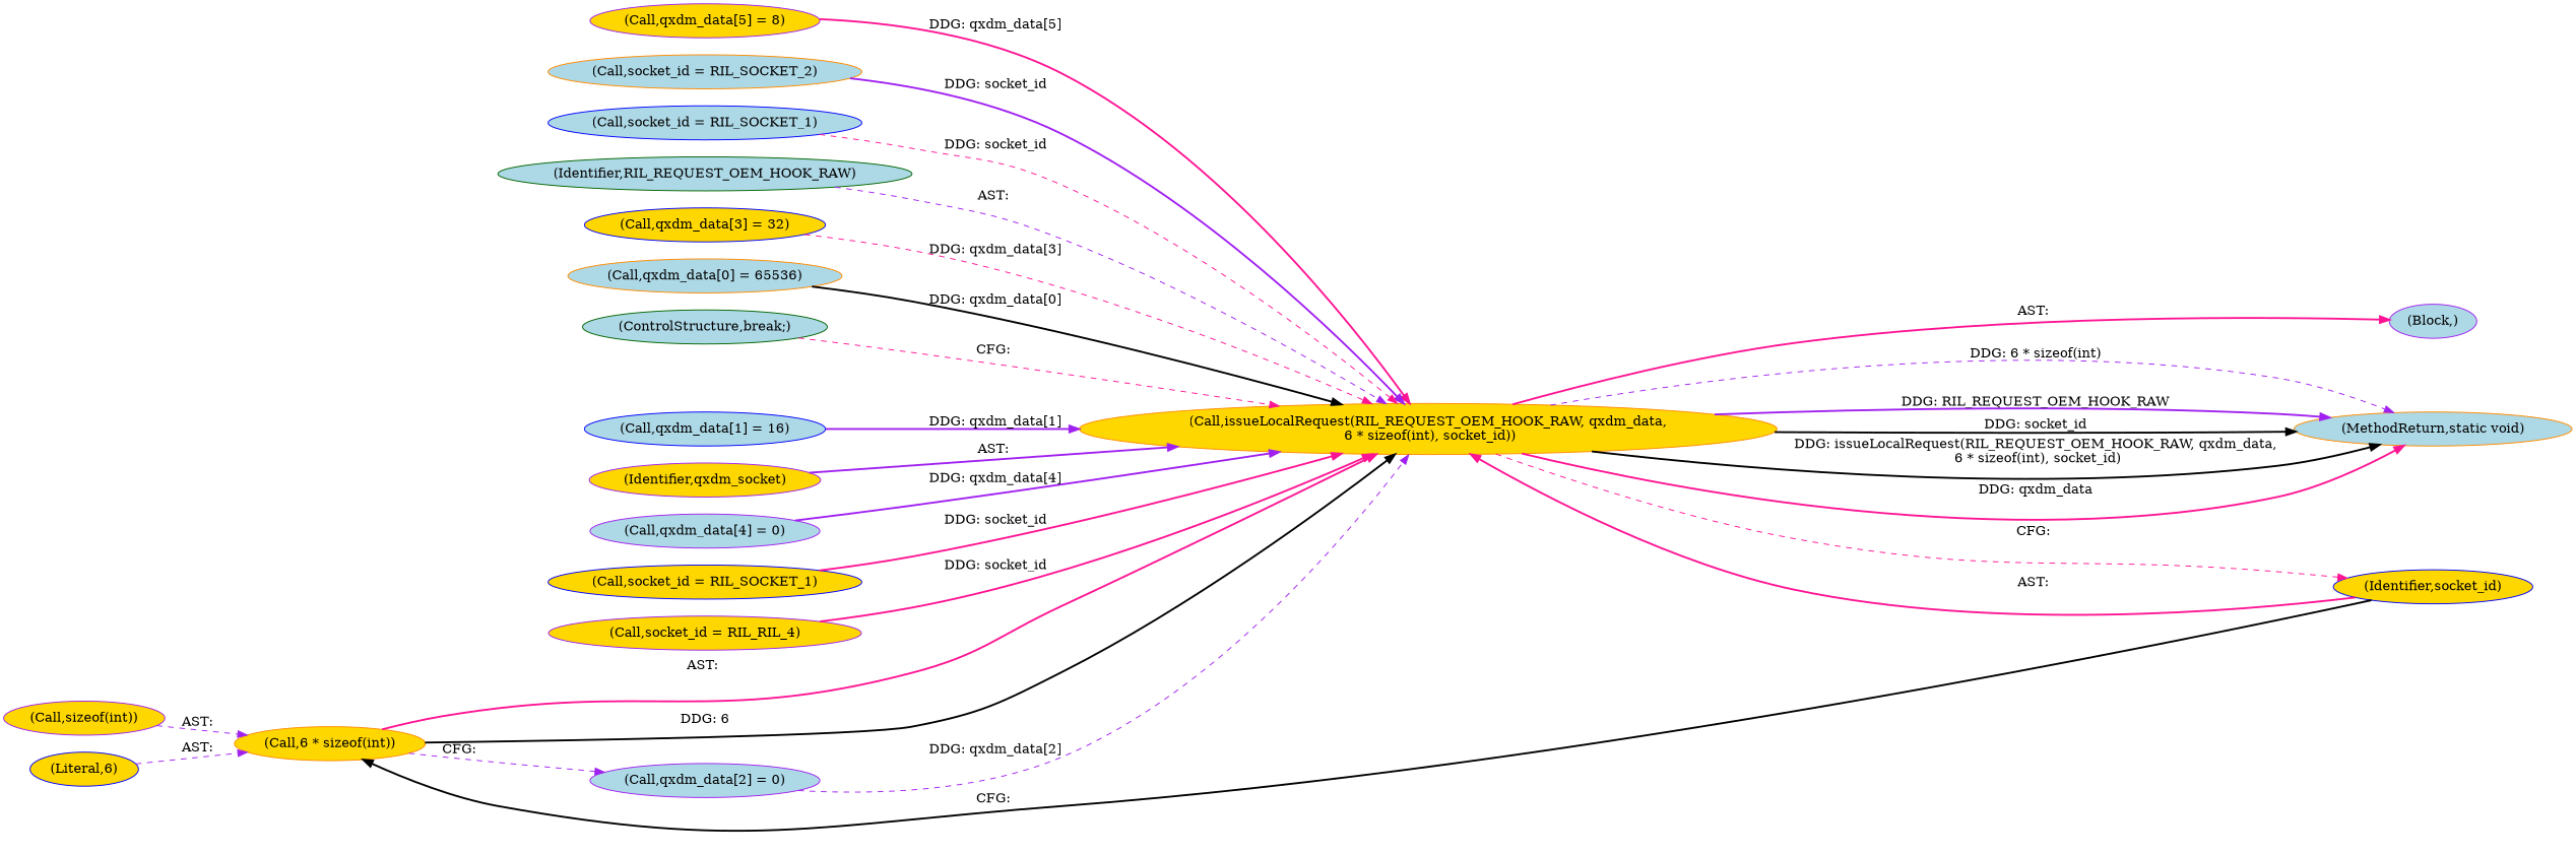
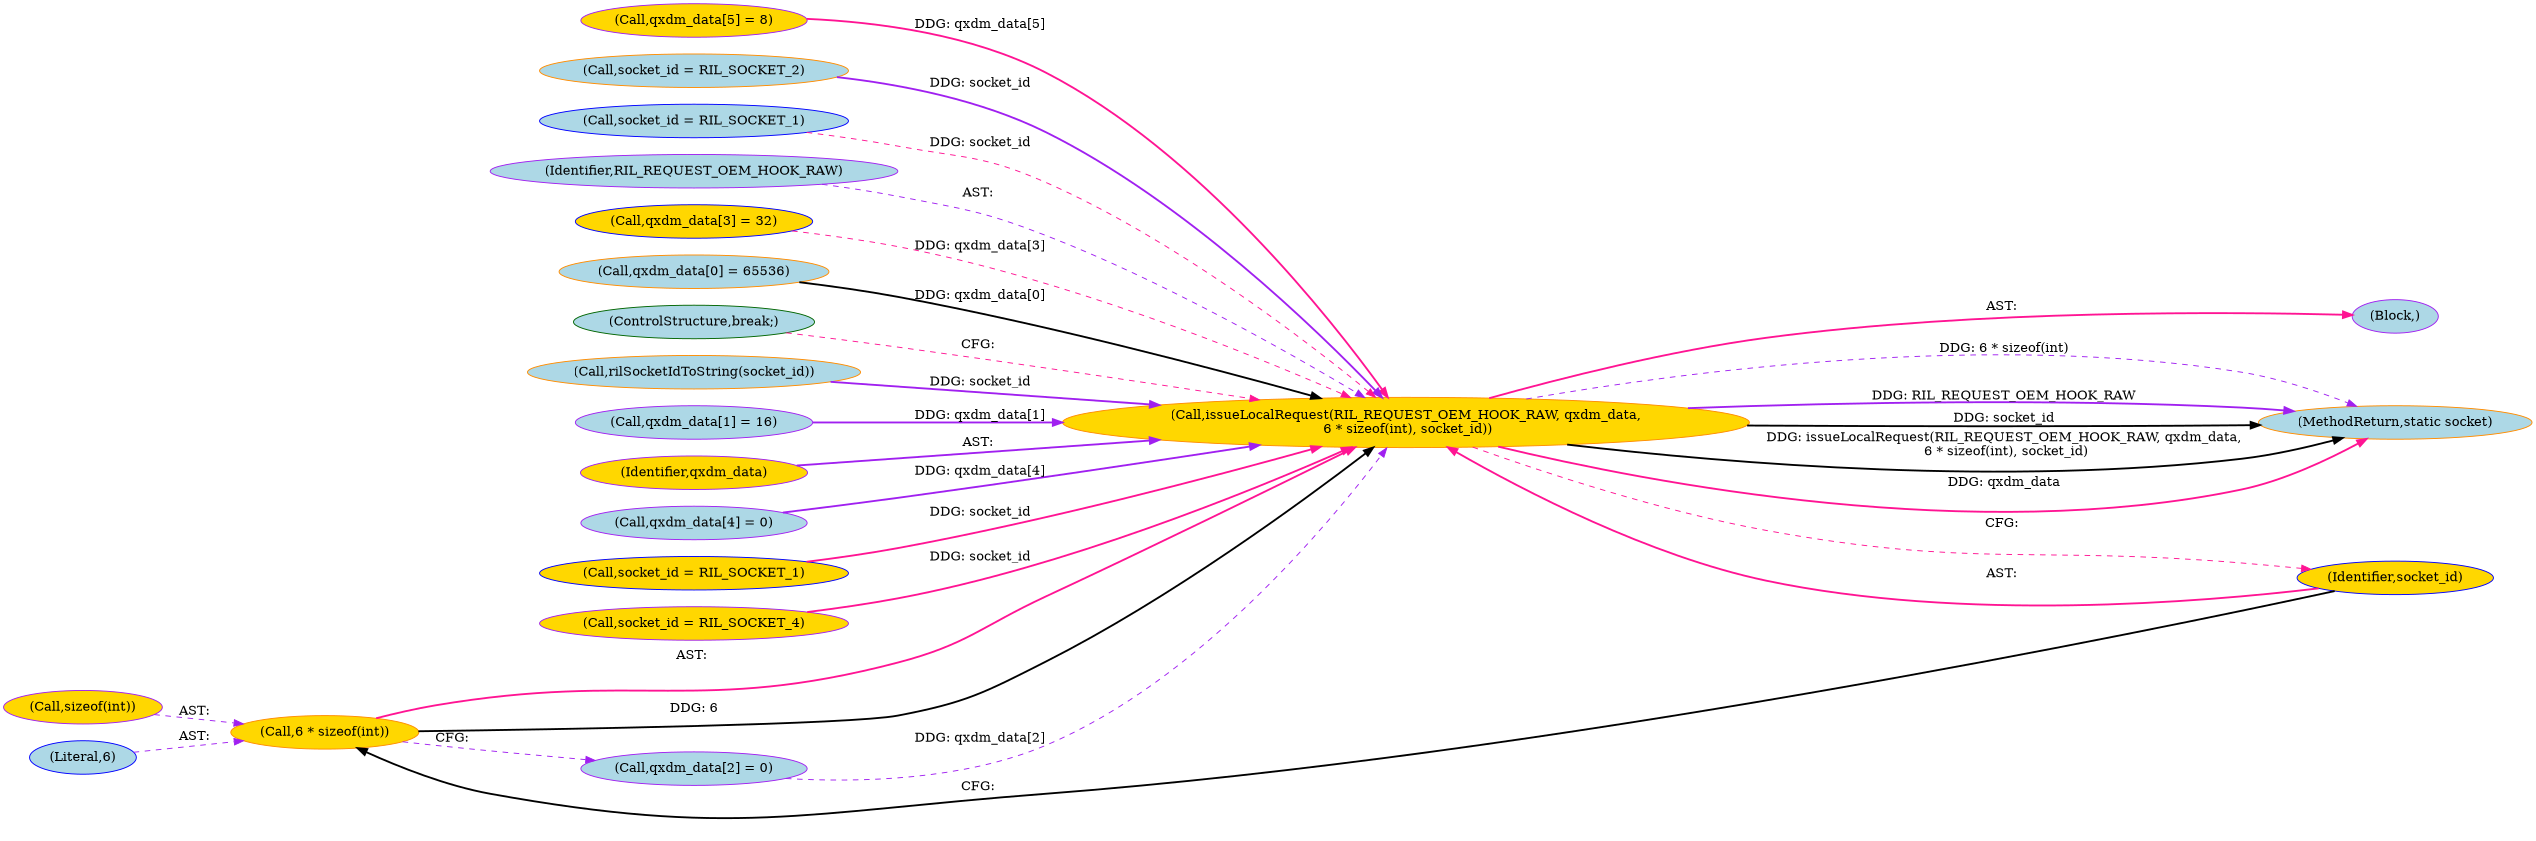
  digraph {
    rankdir=LR
    node [color=purple fillcolor=lightblue style=filled]
    edge [color=purple style=bold]
    n1 [color=darkorange fillcolor=gold label="(Call,6 * sizeof(int))"]
    n2 [color=darkorange fillcolor=gold label="(Call,issueLocalRequest(RIL_REQUEST_OEM_HOOK_RAW, qxdm_data,\n 6 * sizeof(int), socket_id))"]
    n3 [label="(Call,qxdm_data[2] = 0)"]
    n4 [label="(Block,)"]
-   n5 [color=darkorange label="(MethodReturn,static void)"]
+   n5 [color=darkorange label="(MethodReturn,static socket)"]
    n6 [color=blue fillcolor=gold label="(Identifier,socket_id)"]
    n7 [fillcolor=gold label="(Call,sizeof(int))"]
-   n8 [color=blue fillcolor=gold label="(Literal,6)"]
+   n8 [color=blue label="(Literal,6)"]
    n9 [fillcolor=gold label="(Call,qxdm_data[5] = 8)"]
    n10 [color=darkorange label="(Call,socket_id = RIL_SOCKET_2)"]
    n11 [color=blue label="(Call,socket_id = RIL_SOCKET_1)"]
-   n12 [color=darkgreen label="(Identifier,RIL_REQUEST_OEM_HOOK_RAW)"]
+   n12 [label="(Identifier,RIL_REQUEST_OEM_HOOK_RAW)"]
    n13 [color=blue fillcolor=gold label="(Call,qxdm_data[3] = 32)"]
    n14 [color=darkorange label="(Call,qxdm_data[0] = 65536)"]
    n15 [color=darkgreen label="(ControlStructure,break;)"]
-   n17 [color=blue label="(Call,qxdm_data[1] = 16)"]
-   n18 [fillcolor=gold label="(Identifier,qxdm_socket)"]
+   n16 [color=darkorange label="(Call,rilSocketIdToString(socket_id))"]
+   n17 [label="(Call,qxdm_data[1] = 16)"]
+   n18 [fillcolor=gold label="(Identifier,qxdm_data)"]
    n19 [label="(Call,qxdm_data[4] = 0)"]
    n20 [color=blue fillcolor=gold label="(Call,socket_id = RIL_SOCKET_1)"]
-   n21 [fillcolor=gold label="(Call,socket_id = RIL_RIL_4)"]
+   n21 [fillcolor=gold label="(Call,socket_id = RIL_SOCKET_4)"]
    n1 -> n2 [color=deeppink label="AST: "]
    n1 -> n2 [color=black label="DDG: 6"]
    n1 -> n3 [label="CFG: " style=dashed]
    n2 -> n4 [color=deeppink label="AST: "]
    n2 -> n5 [label="DDG: 6 * sizeof(int)" style=dashed]
    n2 -> n5 [label="DDG: RIL_REQUEST_OEM_HOOK_RAW"]
    n2 -> n5 [color=black label="DDG: socket_id"]
    n2 -> n5 [color=black label="DDG: issueLocalRequest(RIL_REQUEST_OEM_HOOK_RAW, qxdm_data,\n 6 * sizeof(int), socket_id)"]
    n2 -> n5 [color=deeppink label="DDG: qxdm_data"]
    n2 -> n6 [color=deeppink label="CFG: " style=dashed]
    n3 -> n2 [label="DDG: qxdm_data[2]" style=dashed]
    n6 -> n1 [color=black label="CFG: "]
    n6 -> n2 [color=deeppink label="AST: "]
    n7 -> n1 [label="AST: " style=dashed]
    n8 -> n1 [label="AST: " style=dashed]
    n9 -> n2 [color=deeppink label="DDG: qxdm_data[5]"]
    n10 -> n2 [label="DDG: socket_id"]
    n11 -> n2 [color=deeppink label="DDG: socket_id" style=dashed]
    n12 -> n2 [label="AST: " style=dashed]
    n13 -> n2 [color=deeppink label="DDG: qxdm_data[3]" style=dashed]
    n14 -> n2 [color=black label="DDG: qxdm_data[0]"]
    n15 -> n2 [color=deeppink label="CFG: " style=dashed]
+   n16 -> n2 [label="DDG: socket_id"]
    n17 -> n2 [label="DDG: qxdm_data[1]"]
    n18 -> n2 [label="AST: "]
    n19 -> n2 [label="DDG: qxdm_data[4]"]
    n20 -> n2 [color=deeppink label="DDG: socket_id"]
    n21 -> n2 [color=deeppink label="DDG: socket_id"]
  }
